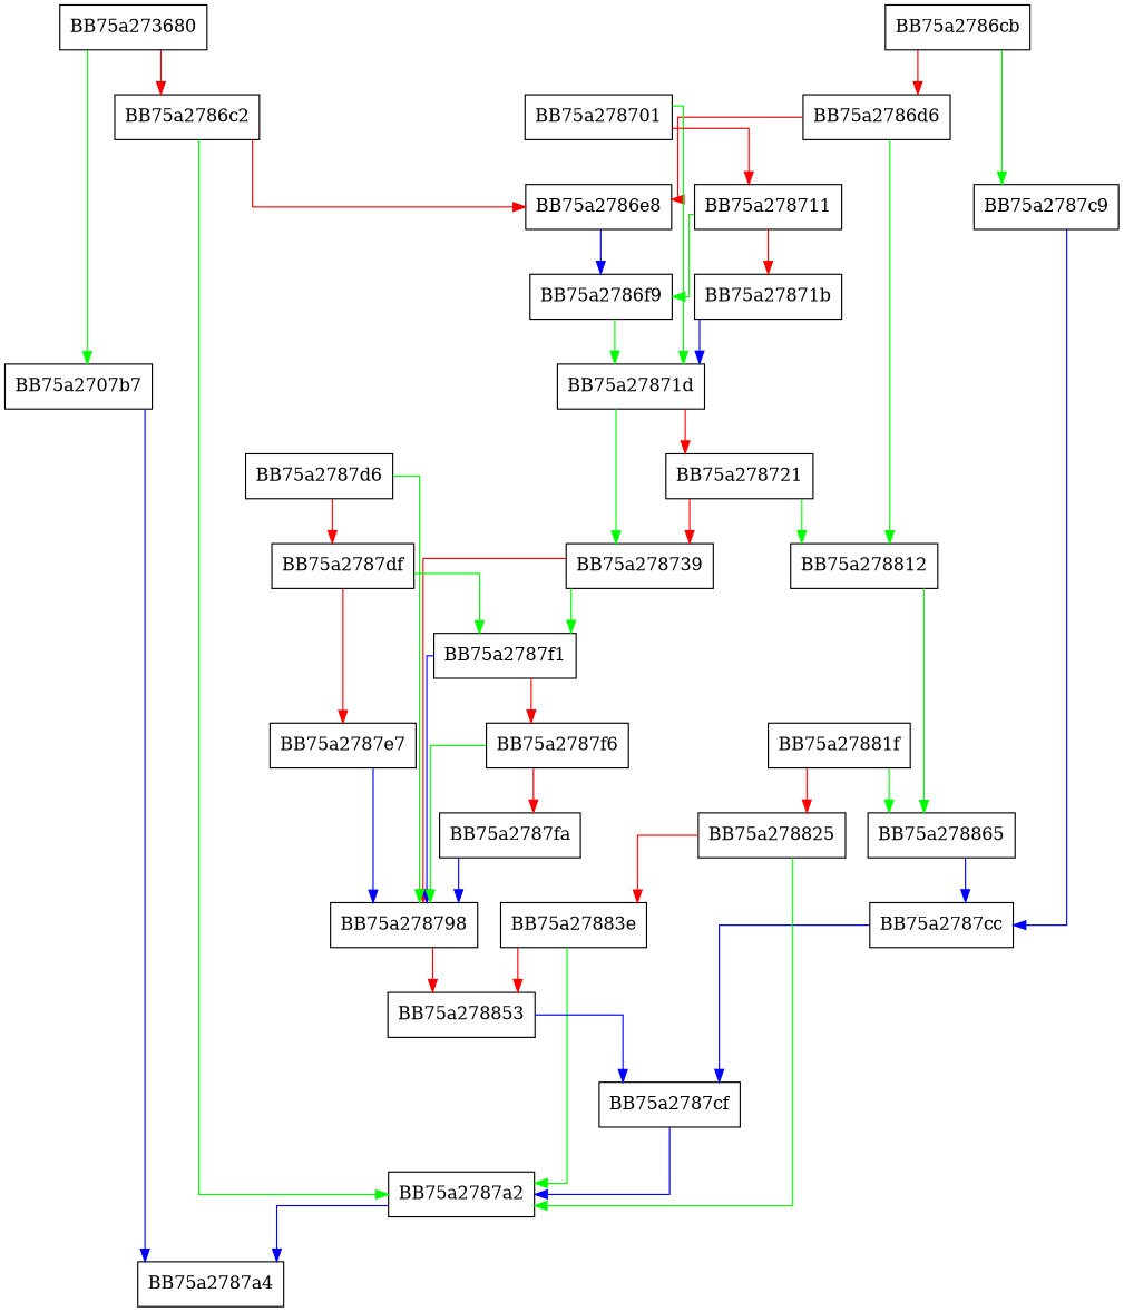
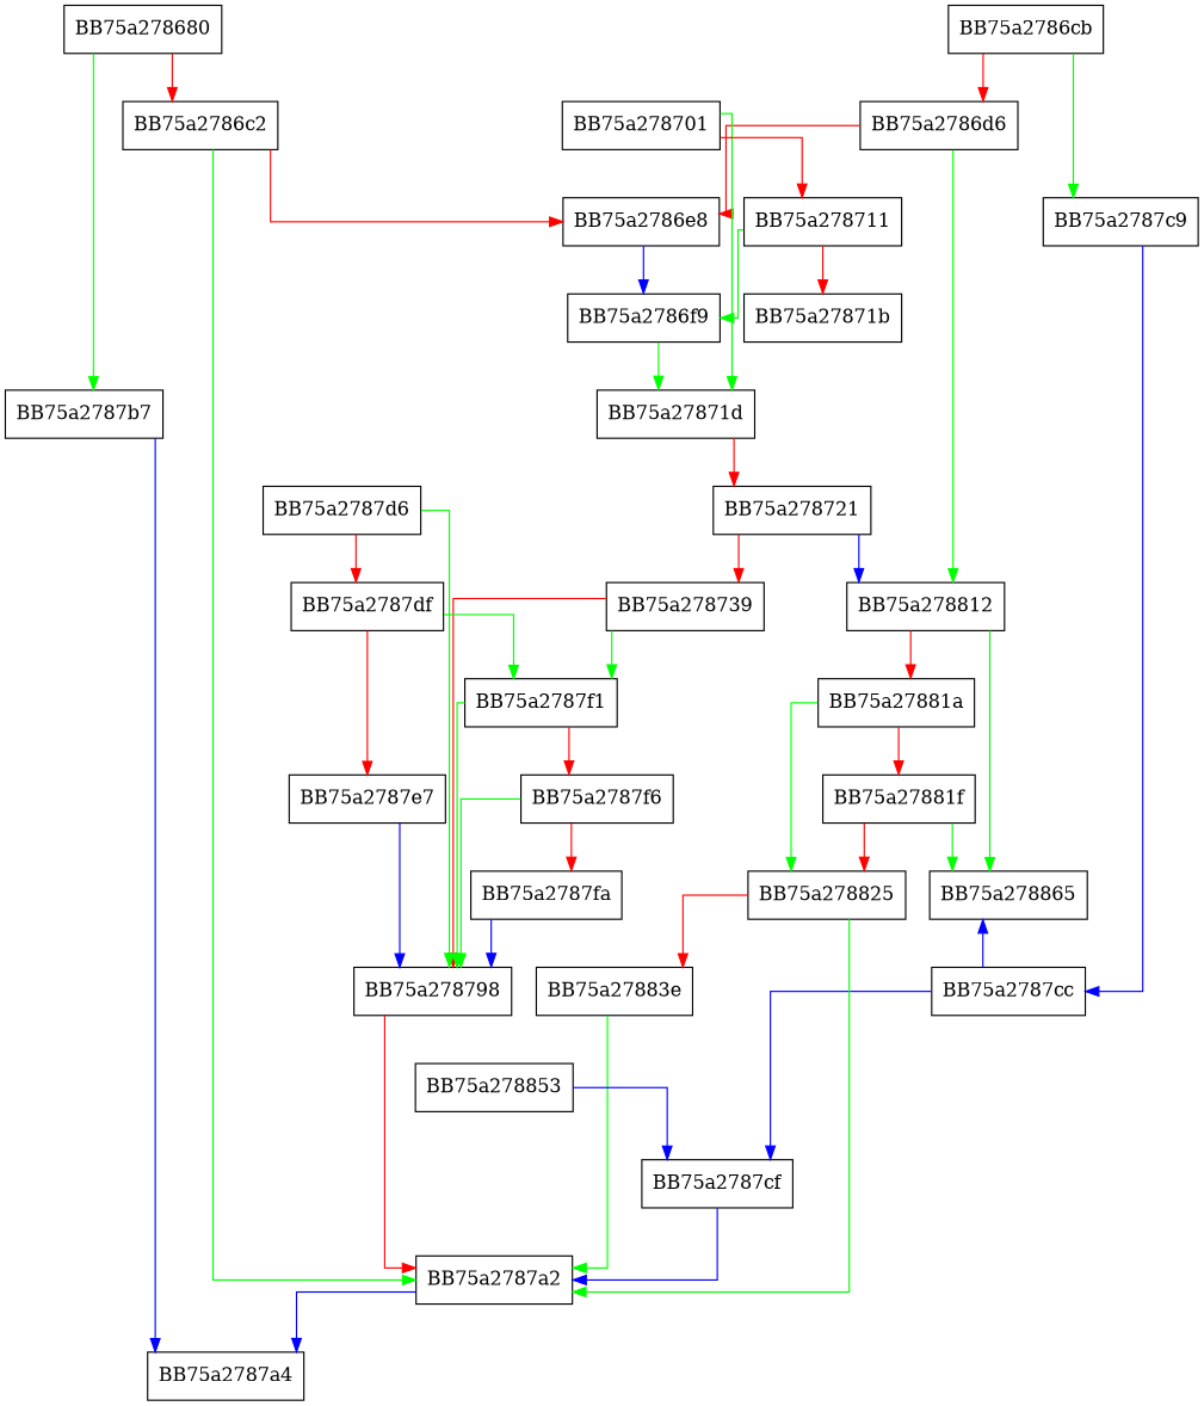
  digraph {
    splines=ortho
    node [shape=box]
    edge [color=green]
-   BB75a278680 [label=BB75a273680]
-   BB75a2787b7 [label=BB75a2707b7]
+   BB75a278680
+   BB75a2787b7
    BB75a2786c2
    BB75a2787a4
    BB75a2787a2
    BB75a2786e8
    BB75a2786cb
    BB75a2787c9
    BB75a2786d6
    BB75a2787cc
    BB75a278812
    BB75a2787cf
    BB75a278865
+   BB75a27881a
    BB75a2786f9
    BB75a278825
    BB75a27881f
    BB75a27871d
    BB75a278739
    BB75a278721
    BB75a278701
    BB75a278711
    BB75a278798
    BB75a2787f1
    BB75a27871b
    BB75a2787d6
    BB75a2787df
    BB75a2787e7
    BB75a2787f6
    BB75a2787fa
    BB75a27883e
    BB75a278853
    BB75a278680 -> BB75a2787b7
    BB75a278680 -> BB75a2786c2 [color=red]
    BB75a2787b7 -> BB75a2787a4 [color=blue]
    BB75a2786c2 -> BB75a2787a2
    BB75a2786c2 -> BB75a2786e8 [color=red]
    BB75a2787a2 -> BB75a2787a4 [color=blue]
    BB75a2786e8 -> BB75a2786f9 [color=blue]
    BB75a2786cb -> BB75a2787c9
    BB75a2786cb -> BB75a2786d6 [color=red]
    BB75a2787c9 -> BB75a2787cc [color=blue]
    BB75a2786d6 -> BB75a2786e8 [color=red]
    BB75a2786d6 -> BB75a278812
    BB75a2787cc -> BB75a2787cf [color=blue]
    BB75a278812 -> BB75a278865
+   BB75a278812 -> BB75a27881a [color=red]
    BB75a2787cf -> BB75a2787a2 [color=blue]
-   BB75a278865 -> BB75a2787cc [color=blue]
+   BB75a2787cc -> BB75a278865 [color=blue]
+   BB75a27881a -> BB75a278825
+   BB75a27881a -> BB75a27881f [color=red]
    BB75a2786f9 -> BB75a27871d
    BB75a278825 -> BB75a2787a2
    BB75a278825 -> BB75a27883e [color=red]
    BB75a27881f -> BB75a278865
    BB75a27881f -> BB75a278825 [color=red]
-   BB75a27871d -> BB75a278739
    BB75a27871d -> BB75a278721 [color=red]
    BB75a278739 -> BB75a278798 [color=red]
    BB75a278739 -> BB75a2787f1
-   BB75a278721 -> BB75a278812
+   BB75a278721 -> BB75a278812 [color=blue]
    BB75a278721 -> BB75a278739 [color=red]
    BB75a278701 -> BB75a27871d
    BB75a278701 -> BB75a278711 [color=red]
    BB75a278711 -> BB75a2786f9
    BB75a278711 -> BB75a27871b [color=red]
-   BB75a278798 -> BB75a278853 [color=red]
-   BB75a2787f1 -> BB75a278798 [color=blue]
+   BB75a278798 -> BB75a2787a2 [color=red]
+   BB75a2787f1 -> BB75a278798
    BB75a2787f1 -> BB75a2787f6 [color=red]
-   BB75a27871b -> BB75a27871d [color=blue]
    BB75a2787d6 -> BB75a278798
    BB75a2787d6 -> BB75a2787df [color=red]
    BB75a2787df -> BB75a2787f1
    BB75a2787df -> BB75a2787e7 [color=red]
    BB75a2787e7 -> BB75a278798 [color=blue]
    BB75a2787f6 -> BB75a278798
    BB75a2787f6 -> BB75a2787fa [color=red]
    BB75a2787fa -> BB75a278798 [color=blue]
    BB75a27883e -> BB75a2787a2
-   BB75a27883e -> BB75a278853 [color=red]
    BB75a278853 -> BB75a2787cf [color=blue]
  }
